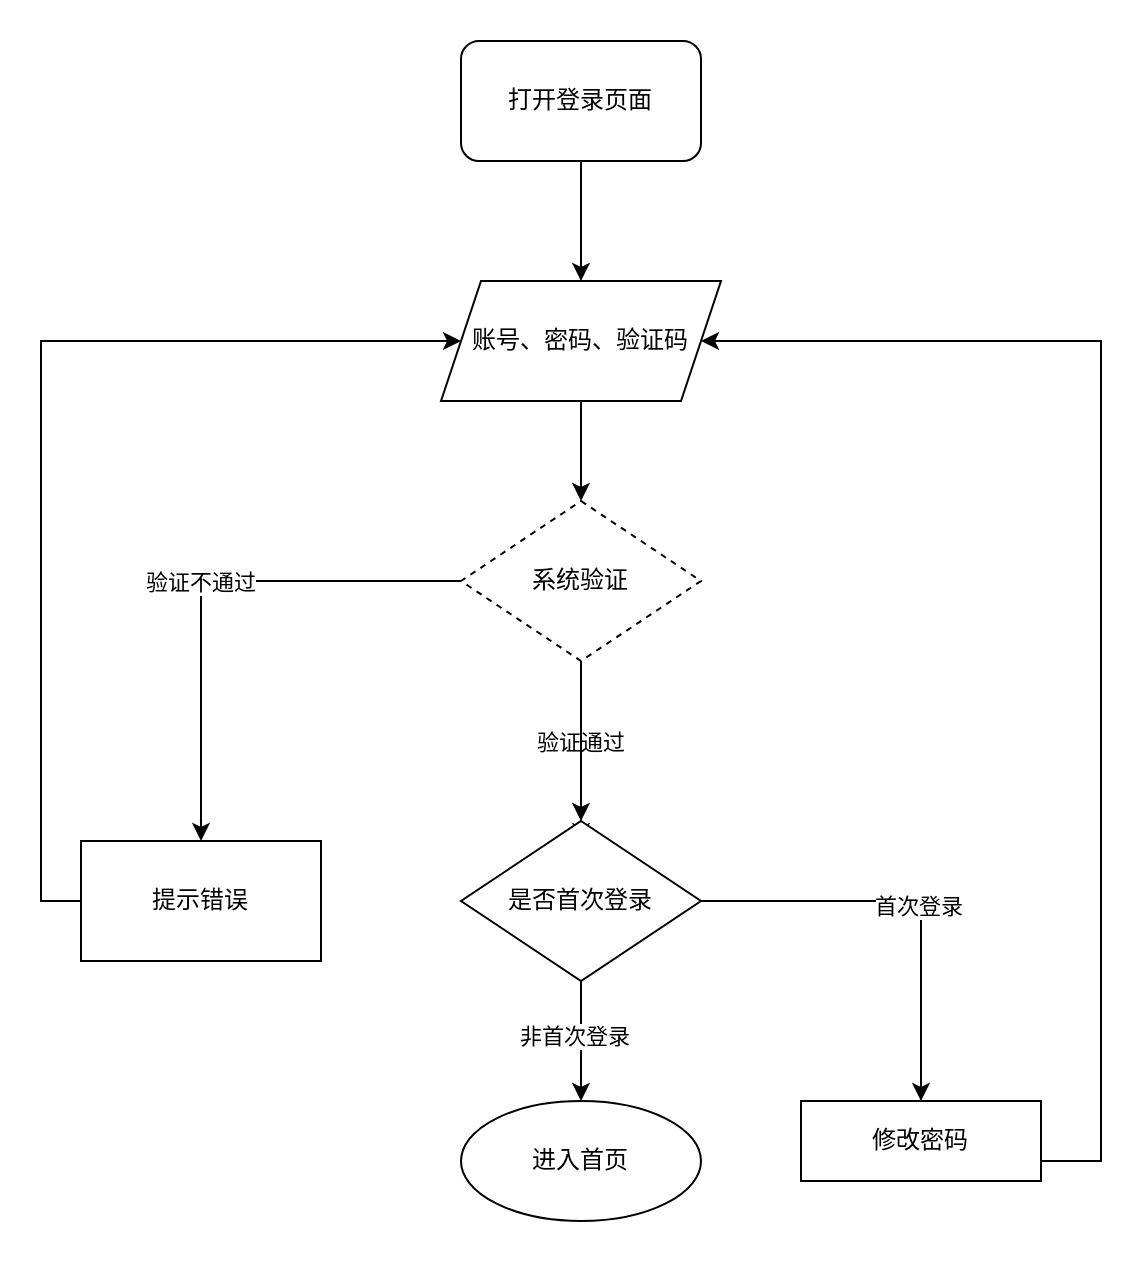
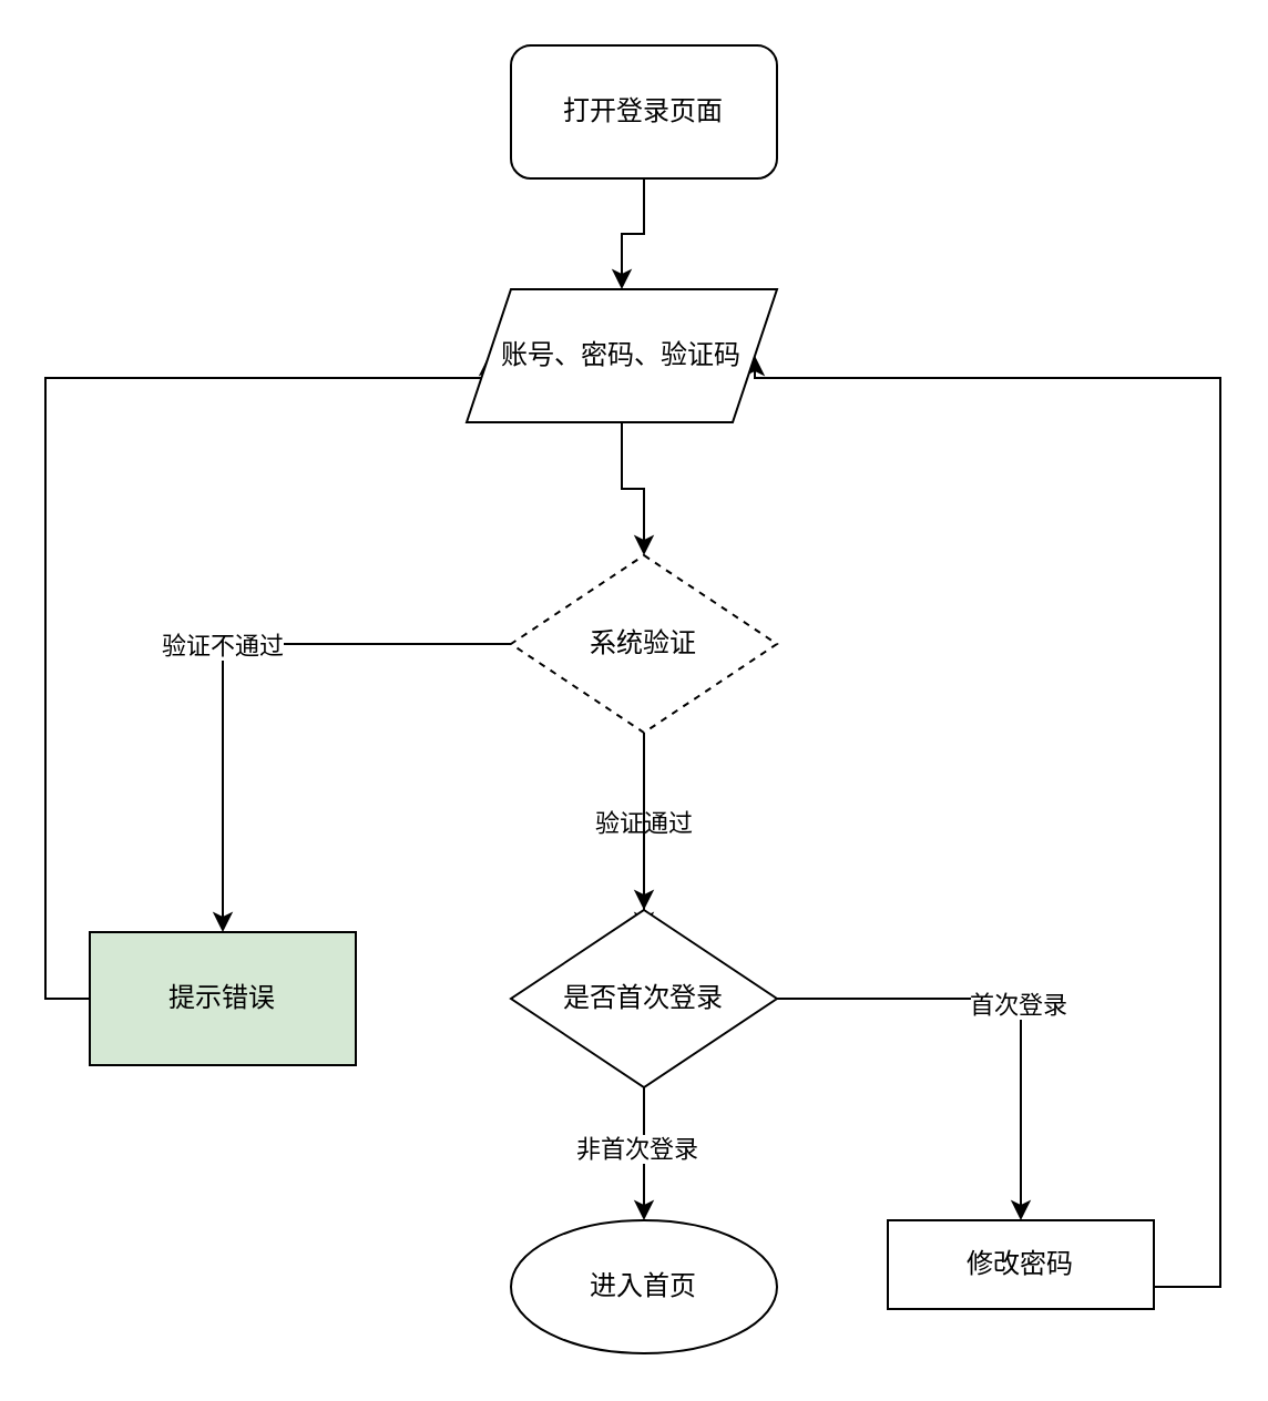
  <mxCell id="0" />
  <mxCell id="1" parent="0" />
  <mxCell id="2" style="edgeStyle=orthogonalEdgeStyle;rounded=0;orthogonalLoop=1;jettySize=auto;html=1;exitX=0.5;exitY=1;exitDx=0;exitDy=0;entryX=0.5;entryY=0;entryDx=0;entryDy=0;" parent="1" source="3" target="20" edge="1"><mxGeometry relative="1" as="geometry" /></mxCell>
  <mxCell id="3" value="打开登录页面" style="whiteSpace=wrap;html=1;rounded=1;" parent="1" vertex="1"><mxGeometry x="230" y="20" width="120" height="60" as="geometry" /></mxCell>
  <mxCell id="4" value="" style="edgeStyle=orthogonalEdgeStyle;rounded=0;orthogonalLoop=1;jettySize=auto;html=1;" parent="1" source="9" target="11" edge="1"><mxGeometry relative="1" as="geometry" /></mxCell>
  <mxCell id="5" value="验证不通过" style="edgeLabel;html=1;align=center;verticalAlign=middle;resizable=0;points=[];" parent="4" vertex="1" connectable="0"><mxGeometry x="-0.002" y="-1" relative="1" as="geometry"><mxPoint as="offset" /></mxGeometry></mxCell>
  <mxCell id="6" value="" style="edgeStyle=orthogonalEdgeStyle;rounded=0;orthogonalLoop=1;jettySize=auto;html=1;" parent="1" source="9" edge="1"><mxGeometry relative="1" as="geometry"><mxPoint x="290" y="420" as="targetPoint" /></mxGeometry></mxCell>
  <mxCell id="7" value="验证通过" style="edgeLabel;html=1;align=center;verticalAlign=middle;resizable=0;points=[];" parent="6" vertex="1" connectable="0"><mxGeometry x="-0.111" y="-1" relative="1" as="geometry"><mxPoint as="offset" /></mxGeometry></mxCell>
  <mxCell id="8" value="" style="edgeStyle=orthogonalEdgeStyle;rounded=0;orthogonalLoop=1;jettySize=auto;html=1;" parent="1" source="9" target="16" edge="1"><mxGeometry relative="1" as="geometry" /></mxCell>
  <mxCell id="9" value="系统验证" style="rhombus;whiteSpace=wrap;html=1;dashed=1;" parent="1" vertex="1"><mxGeometry x="230" y="250" width="120" height="80" as="geometry" /></mxCell>
  <mxCell id="10" style="edgeStyle=orthogonalEdgeStyle;rounded=0;orthogonalLoop=1;jettySize=auto;html=1;exitX=0;exitY=0.5;exitDx=0;exitDy=0;entryX=0;entryY=0.5;entryDx=0;entryDy=0;" parent="1" source="11" target="20" edge="1"><mxGeometry relative="1" as="geometry"><mxPoint x="230" y="170" as="targetPoint" /><Array as="points"><mxPoint x="20" y="450" /><mxPoint x="20" y="170" /></Array></mxGeometry></mxCell>
- <mxCell id="11" value="提示错误" style="whiteSpace=wrap;html=1;" parent="1" vertex="1"><mxGeometry x="40" y="420" width="120" height="60" as="geometry" /></mxCell>
+ <mxCell id="11" value="提示错误" style="whiteSpace=wrap;html=1;fillColor=#d5e8d4;" parent="1" vertex="1"><mxGeometry x="40" y="420" width="120" height="60" as="geometry" /></mxCell>
  <mxCell id="12" value="" style="edgeStyle=orthogonalEdgeStyle;rounded=0;orthogonalLoop=1;jettySize=auto;html=1;" parent="1" source="16" target="18" edge="1"><mxGeometry relative="1" as="geometry" /></mxCell>
  <mxCell id="13" value="首次登录" style="edgeLabel;html=1;align=center;verticalAlign=middle;resizable=0;points=[];" parent="12" vertex="1" connectable="0"><mxGeometry x="0.068" y="-1" relative="1" as="geometry"><mxPoint x="-1" as="offset" /></mxGeometry></mxCell>
  <mxCell id="14" value="" style="edgeStyle=orthogonalEdgeStyle;rounded=0;orthogonalLoop=1;jettySize=auto;html=1;" parent="1" source="16" target="21" edge="1"><mxGeometry relative="1" as="geometry" /></mxCell>
  <mxCell id="15" value="非首次登录" style="edgeLabel;html=1;align=center;verticalAlign=middle;resizable=0;points=[];" parent="14" vertex="1" connectable="0"><mxGeometry x="-0.113" y="-4" relative="1" as="geometry"><mxPoint as="offset" /></mxGeometry></mxCell>
  <mxCell id="16" value="是否首次登录" style="rhombus;whiteSpace=wrap;html=1;" parent="1" vertex="1"><mxGeometry x="230" y="410" width="120" height="80" as="geometry" /></mxCell>
  <mxCell id="17" style="edgeStyle=orthogonalEdgeStyle;rounded=0;orthogonalLoop=1;jettySize=auto;html=1;exitX=1;exitY=0.5;exitDx=0;exitDy=0;entryX=1;entryY=0.5;entryDx=0;entryDy=0;" parent="1" source="18" target="20" edge="1"><mxGeometry relative="1" as="geometry"><Array as="points"><mxPoint x="550" y="580" /><mxPoint x="550" y="170" /></Array></mxGeometry></mxCell>
  <mxCell id="18" value="修改密码" style="whiteSpace=wrap;html=1;" parent="1" vertex="1"><mxGeometry x="400" y="550" width="120" height="40" as="geometry" /></mxCell>
  <mxCell id="19" style="edgeStyle=orthogonalEdgeStyle;rounded=0;orthogonalLoop=1;jettySize=auto;html=1;exitX=0.5;exitY=1;exitDx=0;exitDy=0;entryX=0.5;entryY=0;entryDx=0;entryDy=0;" parent="1" source="20" target="9" edge="1"><mxGeometry relative="1" as="geometry" /></mxCell>
- <mxCell id="20" value="账号、密码、验证码" style="shape=parallelogram;perimeter=parallelogramPerimeter;whiteSpace=wrap;html=1;fixedSize=1;" parent="1" vertex="1"><mxGeometry x="220" y="140" width="140" height="60" as="geometry" /></mxCell>
+ <mxCell id="20" value="账号、密码、验证码" style="shape=parallelogram;perimeter=parallelogramPerimeter;whiteSpace=wrap;html=1;fixedSize=1;" parent="1" vertex="1"><mxGeometry x="210" y="130" width="140" height="60" as="geometry" /></mxCell>
  <mxCell id="21" value="进入首页" style="ellipse;whiteSpace=wrap;html=1;" parent="1" vertex="1"><mxGeometry x="230" y="550" width="120" height="60" as="geometry" /></mxCell>
